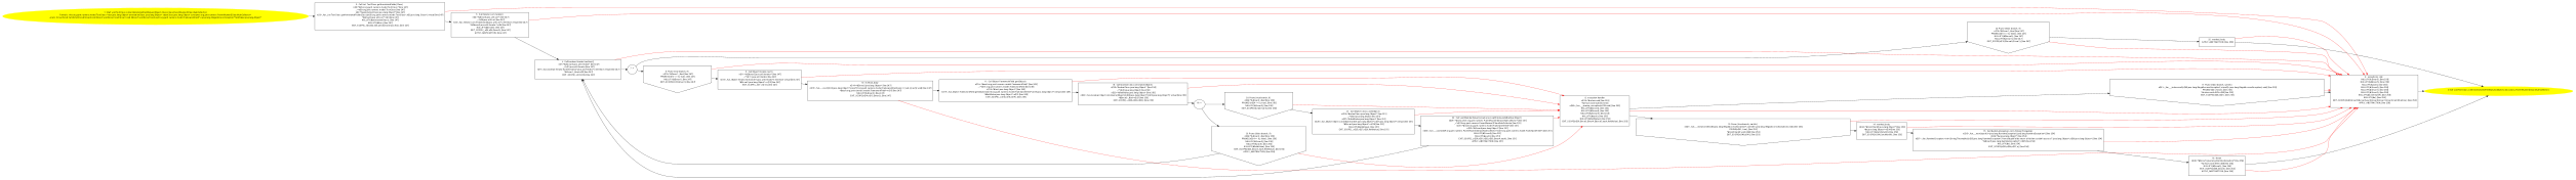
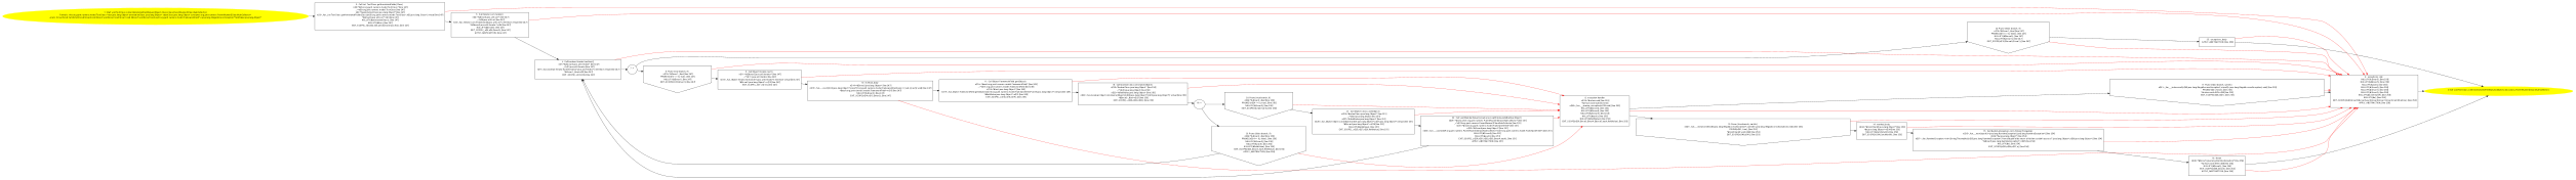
  digraph {
    rankdir=LR
    fontname="Roboto Condensed"
    node [fontname="Roboto Condensed" shape=box]
    edge [fontname="Roboto Condensed"]
    n1 [color=yellow label="1: Start void TestClass.collectAnnotatedFieldValues(Object,Class,Class,ParentRunner$ClassRuleCollector)\nFormals:  this:org.junit.runners.model.TestClass* test:java.lang.Object* annotationClass:java.lang.Object* valueClass:java.lang.Object* consumer:org.junit.runners.ParentRunner$ClassRuleCollector*\nLocals:  $irvar5:void CatchVar69:void $irvar4:void $irvar3:void $irvar2:void $irvar1:void $bcvar5:void $irvar0:void each:org.junit.runners.model.FrameworkField* e:java.lang.IllegalAccessException* fieldValue:java.lang.Object* \n  " style=filled shape=""]
    n2 [label="3:  Call List TestClass.getAnnotatedFields(Class) \n   n$0=*&this:org.junit.runners.model.TestClass* [line 247]\n  _=*n$0:org.junit.runners.model.TestClass [line 247]\n  n$2=*&annotationClass:java.lang.Object* [line 247]\n  n$3=_fun_List TestClass.getAnnotatedFields(Class)(n$0:org.junit.runners.model.TestClass*,n$2:java.lang.Class*) virtual [line 247]\n  *&$irvar0:java.util.List*=n$3 [line 247]\n  NULLIFY(&annotationClass); [line 247]\n  NULLIFY(&this); [line 247]\n  EXIT_SCOPE(_,n$0,n$2,n$3,annotationClass,this); [line 247]\n "]
    n3 [label="5:  Call Iterator List.iterator() \n   n$4=*&$irvar0:java.util.List* [line 247]\n  _=*n$4:java.util.List [line 247]\n  n$6=_fun_Iterator List.iterator()(n$4:java.util.List*) interface virtual [line 247]\n  *&$bcvar5:java.util.Iterator*=n$6 [line 247]\n  NULLIFY(&$irvar0); [line 247]\n  EXIT_SCOPE(_,n$4,n$6,$irvar0); [line 247]\n  APPLY_ABSTRACTION; [line 247]\n "]
    n4 [label="4:  exceptions sink \n   NULLIFY(&$irvar5); [line 258]\n  NULLIFY(&$bcvar5); [line 258]\n  NULLIFY(&each); [line 258]\n  NULLIFY(&$irvar0); [line 258]\n  NULLIFY(&$irvar1); [line 258]\n  NULLIFY(&$irvar2); [line 258]\n  NULLIFY(&CatchVar69); [line 258]\n  NULLIFY(&e); [line 258]\n  EXIT_SCOPE(n$40,$irvar5,$bcvar5,each,$irvar0,$irvar1,$irvar2,CatchVar69,e); [line 258]\n  APPLY_ABSTRACTION; [line 258]\n "]
    n5 [color=yellow label="2: Exit void TestClass.collectAnnotatedFieldValues(Object,Class,Class,ParentRunner$ClassRuleCollector) \n  " style=filled shape=""]
    n6 [label="6:  Call boolean Iterator.hasNext() \n   n$7=*&$bcvar5:java.util.Iterator* [line 247]\n  _=*n$7:java.util.Iterator [line 247]\n  n$9=_fun_boolean Iterator.hasNext()(n$7:java.util.Iterator*) interface virtual [line 247]\n  *&$irvar1:_Bool=n$9 [line 247]\n  EXIT_SCOPE(_,n$7,n$9); [line 247]\n "]
    n7 [label="7: + \n  " shape=""]
    n8 [label="8: Prune (true branch, if) \n   n$10=*&$irvar1:_Bool [line 247]\n  PRUNE(!(n$10 == 0), true); [line 247]\n  NULLIFY(&$irvar1); [line 247]\n  EXIT_SCOPE(n$10,$irvar1); [line 247]\n " shape=invhouse]
    n9 [label="24: Prune (false branch, if) \n   n$10=*&$irvar1:_Bool [line 247]\n  PRUNE((n$10 == 0), false); [line 247]\n  NULLIFY(&$bcvar5); [line 247]\n  NULLIFY(&$irvar1); [line 247]\n  EXIT_SCOPE(n$10,$bcvar5,$irvar1); [line 247]\n " shape=invhouse]
    n10 [label="9:  Call Object Iterator.next() \n   n$11=*&$bcvar5:java.util.Iterator* [line 247]\n  _=*n$11:java.util.Iterator [line 247]\n  n$13=_fun_Object Iterator.next()(n$11:java.util.Iterator*) interface virtual [line 247]\n  *&$irvar2:java.lang.Object*=n$13 [line 247]\n  EXIT_SCOPE(_,n$11,n$13); [line 247]\n "]
-   n11 [label="25:  method_body \n   APPLY_ABSTRACTION; [line 258]\n "]
+   n11 [label="25:  exceptions_body \n   APPLY_ABSTRACTION; [line 258]\n "]
    n12 [label="10:  method_body \n   n$14=*&$irvar2:java.lang.Object* [line 247]\n  n$15=_fun___cast(n$14:java.lang.Object*,sizeof(t=org.junit.runners.model.FrameworkField;sub_t=( sub )(cast)):void) [line 247]\n  *&each:org.junit.runners.model.FrameworkField*=n$15 [line 247]\n  NULLIFY(&$irvar2); [line 247]\n  EXIT_SCOPE(n$14,n$15,$irvar2); [line 247]\n "]
    n13 [label="11:  Call Object FrameworkField.get(Object) \n   n$16=*&each:org.junit.runners.model.FrameworkField* [line 249]\n  _=*n$16:org.junit.runners.model.FrameworkField [line 249]\n  n$18=*&test:java.lang.Object* [line 249]\n  n$19=_fun_Object FrameworkField.get(Object)(n$16:org.junit.runners.model.FrameworkField*,n$18:java.lang.Object*) virtual [line 249]\n  *&fieldValue:java.lang.Object*=n$19 [line 249]\n  EXIT_SCOPE(_,n$16,n$18,n$19); [line 249]\n "]
    n14 [label="18:  Call boolean Class.isInstance(Object) \n   n$20=*&valueClass:java.lang.Object* [line 250]\n  _=*n$20:java.lang.Object [line 250]\n  n$22=*&fieldValue:java.lang.Object* [line 250]\n  n$23=_fun_boolean Object.isInstance(Object)(n$20:java.lang.Object*,n$22:java.lang.Object*) virtual [line 250]\n  *&$irvar3:_Bool=n$23 [line 250]\n  EXIT_SCOPE(_,n$20,n$22,n$23); [line 250]\n "]
    n15 [label="12:  exception handler \n   n$39=*&return:void [line 253]\n  *&return:void=null [line 253]\n  n$40=_fun___unwrap_exception(n$39:void) [line 253]\n  NULLIFY(&$irvar3); [line 253]\n  NULLIFY(&$irvar4); [line 253]\n  NULLIFY(&$bcvar5); [line 253]\n  NULLIFY(&each); [line 253]\n  NULLIFY(&fieldValue); [line 253]\n  EXIT_SCOPE(n$39,$irvar3,$irvar4,$bcvar5,each,fieldValue); [line 253]\n "]
    n16 [label="19: + \n  " shape=""]
    n17 [label="13: Prune (true branch, switch) \n   n$41=_fun___instanceof(n$40:java.lang.IllegalAccessException*,sizeof(t=java.lang.IllegalAccessException):void) [line 253]\n  PRUNE(n$41, true); [line 253]\n  *&CatchVar69:void=n$40 [line 253]\n  EXIT_SCOPE(n$40,n$41); [line 253]\n " shape=invhouse]
    n18 [label="17: Prune (false branch, switch) \n   n$41=_fun___instanceof(n$40:java.lang.IllegalAccessException*,sizeof(t=java.lang.IllegalAccessException):void) [line 253]\n  PRUNE(!n$41, false); [line 253]\n  *&return:void=EXN n$40 [line 253]\n  EXIT_SCOPE(n$40,n$41); [line 253]\n " shape=invhouse]
    n19 [label="14:  method_body \n   n$34=*&CatchVar69:java.lang.Object* [line 253]\n  *&e:java.lang.Object*=n$34 [line 253]\n  NULLIFY(&CatchVar69); [line 253]\n  EXIT_SCOPE(n$34,CatchVar69); [line 253]\n "]
    n20 [label="15:  Call RuntimeException.<init>(String,Throwable) \n   n$35=_fun___new(sizeof(t=java.lang.RuntimeException):java.lang.RuntimeException*) [line 254]\n  n$36=*&e:java.lang.Object* [line 254]\n  n$37=_fun_RuntimeException.<init>(String,Throwable)(n$35:java.lang.RuntimeException*,\"How did getFields return a field we couldn't access?\":java.lang.Object*,n$36:java.lang.Object*) [line 254]\n  *&$irvar5:java.lang.RuntimeException*=n$35 [line 254]\n  NULLIFY(&e); [line 254]\n  EXIT_SCOPE(n$35,n$36,n$37,e); [line 254]\n "]
    n21 [label="16:  throw \n   n$38=*&$irvar5:java.lang.RuntimeException* [line 254]\n  *&return:void=EXN n$38 [line 254]\n  NULLIFY(&$irvar5); [line 254]\n  EXIT_SCOPE(n$38,$irvar5); [line 254]\n  APPLY_ABSTRACTION; [line 254]\n "]
    n22 [label="20: Prune (true branch, if) \n   n$24=*&$irvar3:_Bool [line 250]\n  PRUNE(!(n$24 == 0), true); [line 250]\n  NULLIFY(&$irvar3); [line 250]\n  EXIT_SCOPE(n$24,$irvar3); [line 250]\n " shape=invhouse]
    n23 [label="23: Prune (false branch, if) \n   n$24=*&$irvar3:_Bool [line 250]\n  PRUNE((n$24 == 0), false); [line 250]\n  NULLIFY(&$irvar3); [line 250]\n  NULLIFY(&each); [line 250]\n  NULLIFY(&fieldValue); [line 250]\n  EXIT_SCOPE(n$24,$irvar3,each,fieldValue); [line 250]\n  APPLY_ABSTRACTION; [line 250]\n " shape=invhouse]
    n24 [label="21:  Call Object Class.cast(Object) \n   n$25=*&valueClass:java.lang.Object* [line 251]\n  _=*n$25:java.lang.Object [line 251]\n  n$27=*&fieldValue:java.lang.Object* [line 251]\n  n$28=_fun_Object Object.cast(Object)(n$25:java.lang.Object*,n$27:java.lang.Object*) virtual [line 251]\n  *&$irvar4:java.lang.Object*=n$28 [line 251]\n  NULLIFY(&fieldValue); [line 251]\n  EXIT_SCOPE(_,n$25,n$27,n$28,fieldValue); [line 251]\n "]
    n25 [label="22:  Call void MemberValueConsumer.accept(FrameworkMember,Object) \n   n$29=*&consumer:org.junit.runners.ParentRunner$ClassRuleCollector* [line 251]\n  _=*n$29:org.junit.runners.ParentRunner$ClassRuleCollector [line 251]\n  n$31=*&each:org.junit.runners.model.FrameworkField* [line 251]\n  n$32=*&$irvar4:java.lang.Object* [line 251]\n  n$33=_fun___cast(n$29:org.junit.runners.ParentRunner$ClassRuleCollector*,n$31:org.junit.runners.model.FrameworkField*) [line 251]\n  NULLIFY(&$irvar4); [line 251]\n  NULLIFY(&each); [line 251]\n  EXIT_SCOPE(_,n$29,n$31,n$32,n$33,$irvar4,each); [line 251]\n  APPLY_ABSTRACTION; [line 251]\n "]
    n1 -> n2
    n2 -> n3
    n2 -> n4 [color=red]
    n3 -> n4 [color=red]
    n3 -> n6
    n4 -> n5
    n6 -> n4 [color=red]
    n6 -> n7
    n7 -> n8
    n7 -> n9
    n8 -> n4 [color=red]
    n8 -> n10
    n9 -> n4 [color=red]
    n9 -> n11
    n10 -> n4 [color=red]
    n10 -> n12
    n11 -> n4 [color=red]
    n11 -> n5
    n12 -> n4 [color=red]
    n12 -> n13
    n13 -> n14
    n13 -> n15 [color=red]
    n14 -> n15 [color=red]
    n14 -> n16
    n15 -> n4 [color=red]
    n15 -> n17
    n15 -> n18
    n16 -> n22
    n16 -> n23
    n17 -> n4 [color=red]
    n17 -> n19
    n18 -> n4
    n18 -> n4 [color=red]
    n19 -> n4 [color=red]
    n19 -> n20
    n20 -> n4 [color=red]
    n20 -> n21
    n21 -> n4 [color=red]
    n21 -> n5
    n22 -> n15 [color=red]
    n22 -> n24
    n23 -> n6
    n23 -> n15 [color=red]
    n24 -> n15 [color=red]
    n24 -> n25
    n25 -> n6
    n25 -> n15 [color=red]
  }
